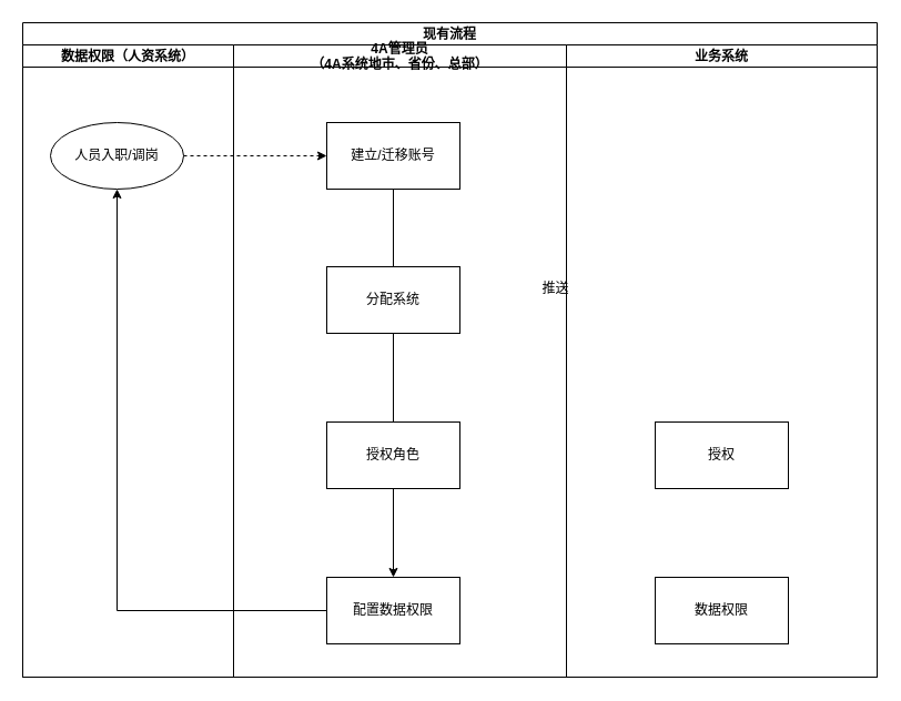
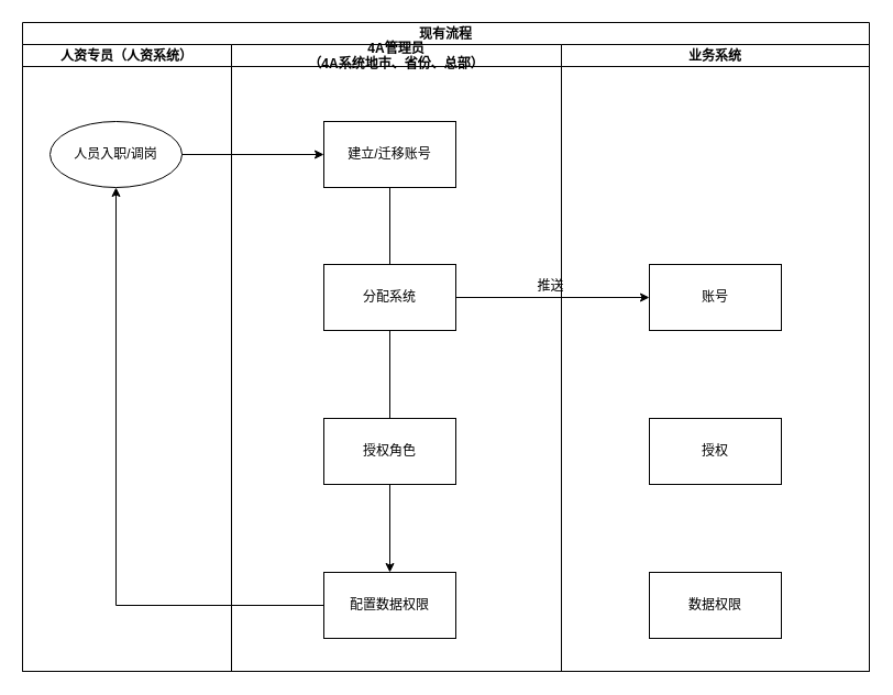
  <mxCell id="0" />
  <mxCell id="1" parent="0" />
  <mxCell id="2" value="现有流程" style="swimlane;childLayout=stackLayout;resizeParent=1;resizeParentMax=0;startSize=20;" parent="1" vertex="1"><mxGeometry x="20" y="20" width="770" height="590" as="geometry" /></mxCell>
- <mxCell id="3" value="数据权限（人资系统）" style="swimlane;startSize=20;" parent="2" vertex="1"><mxGeometry y="20" width="190" height="570" as="geometry" /></mxCell>
+ <mxCell id="3" value="人资专员（人资系统）" style="swimlane;startSize=20;" parent="2" vertex="1"><mxGeometry y="20" width="190" height="570" as="geometry" /></mxCell>
  <mxCell id="4" value="人员入职/调岗" style="ellipse;whiteSpace=wrap;html=1;" parent="3" vertex="1"><mxGeometry x="25" y="70" width="120" height="60" as="geometry" /></mxCell>
  <mxCell id="5" value="4A管理员&#10;（4A系统地市、省份、总部）" style="swimlane;startSize=20;" parent="2" vertex="1"><mxGeometry x="190" y="20" width="300" height="570" as="geometry" /></mxCell>
  <mxCell id="6" value="推送" style="text;html=1;align=center;verticalAlign=middle;resizable=0;points=[];autosize=1;strokeColor=none;fillColor=none;" parent="5" vertex="1"><mxGeometry x="270" y="210" width="40" height="20" as="geometry" /></mxCell>
  <mxCell id="7" value="建立/迁移账号" style="whiteSpace=wrap;html=1;rounded=0;" parent="5" vertex="1"><mxGeometry x="84" y="70" width="120" height="60" as="geometry" /></mxCell>
  <mxCell id="8" value="授权角色" style="whiteSpace=wrap;html=1;rounded=0;" parent="5" vertex="1"><mxGeometry x="84" y="340" width="120" height="60" as="geometry" /></mxCell>
  <mxCell id="9" value="" style="edgeStyle=orthogonalEdgeStyle;rounded=0;orthogonalLoop=1;jettySize=auto;html=1;endArrow=none;" parent="5" source="7" target="8" edge="1"><mxGeometry relative="1" as="geometry" /></mxCell>
  <mxCell id="10" value="分配系统" style="rounded=0;whiteSpace=wrap;html=1;" parent="5" vertex="1"><mxGeometry x="84" y="200" width="120" height="60" as="geometry" /></mxCell>
  <mxCell id="11" value="业务系统" style="swimlane;startSize=20;" parent="2" vertex="1"><mxGeometry x="490" y="20" width="280" height="570" as="geometry" /></mxCell>
+ <mxCell id="12" value="账号" style="whiteSpace=wrap;html=1;rounded=0;" parent="11" vertex="1"><mxGeometry x="80" y="200" width="120" height="60" as="geometry" /></mxCell>
  <mxCell id="13" value="授权" style="whiteSpace=wrap;html=1;rounded=0;" parent="11" vertex="1"><mxGeometry x="80" y="340" width="120" height="60" as="geometry" /></mxCell>
  <mxCell id="14" value="数据权限" style="whiteSpace=wrap;html=1;rounded=0;" parent="11" vertex="1"><mxGeometry x="80" y="480" width="120" height="60" as="geometry" /></mxCell>
- <mxCell id="15" value="" style="edgeStyle=orthogonalEdgeStyle;rounded=0;orthogonalLoop=1;jettySize=auto;html=1;dashed=1;" parent="2" source="4" target="7" edge="1"><mxGeometry relative="1" as="geometry" /></mxCell>
+ <mxCell id="15" value="" style="edgeStyle=orthogonalEdgeStyle;rounded=0;orthogonalLoop=1;jettySize=auto;html=1;" parent="2" source="4" target="7" edge="1"><mxGeometry relative="1" as="geometry" /></mxCell>
+ <mxCell id="16" value="" style="edgeStyle=orthogonalEdgeStyle;rounded=0;orthogonalLoop=1;jettySize=auto;html=1;exitX=1;exitY=0.5;exitDx=0;exitDy=0;" parent="2" source="10" target="12" edge="1"><mxGeometry relative="1" as="geometry" /></mxCell>
  <mxCell id="17" value="" style="edgeStyle=orthogonalEdgeStyle;rounded=0;orthogonalLoop=1;jettySize=auto;html=1;" parent="1" source="18" target="4" edge="1"><mxGeometry relative="1" as="geometry" /></mxCell>
  <mxCell id="18" value="配置数据权限" style="whiteSpace=wrap;html=1;rounded=0;" parent="1" vertex="1"><mxGeometry x="294" y="520" width="120" height="60" as="geometry" /></mxCell>
  <mxCell id="19" value="" style="edgeStyle=orthogonalEdgeStyle;rounded=0;orthogonalLoop=1;jettySize=auto;html=1;" parent="1" source="8" target="18" edge="1"><mxGeometry relative="1" as="geometry" /></mxCell>
